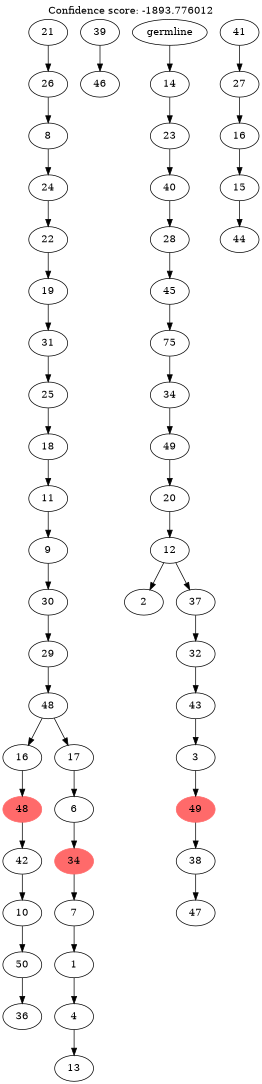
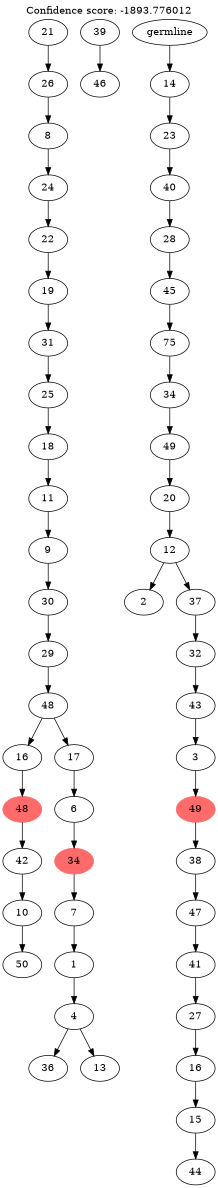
  digraph {
    label="Confidence score: -1893.776012"
    labelloc=t
    n1 [label=50]
    n2 [label=36]
    n3 [label=10]
    n4 [label=42]
    n5 [color=indianred1 label=48 style=filled]
    n6 [label=16]
    n7 [label=39]
    n8 [label=46]
    n9 [label=13]
    n10 [label=4]
    n11 [label=1]
    n12 [label=7]
    n13 [color=indianred1 label=34 style=filled]
    n14 [label=6]
    n15 [label=17]
    n16 [label=48]
    n17 [label=29]
    n18 [label=30]
    n19 [label=9]
    n20 [label=11]
    n21 [label=18]
    n22 [label=25]
    n23 [label=31]
    n24 [label=19]
    n25 [label=22]
    n26 [label=24]
    n27 [label=8]
    n28 [label=26]
    n29 [label=21]
    n30 [label=2]
    n31 [label=15]
    n32 [label=44]
    n33 [label=16]
    n34 [label=27]
    n35 [label=41]
    n36 [label=47]
    n37 [label=38]
    n38 [color=indianred1 label=49 style=filled]
    n39 [label=3]
    n40 [label=43]
    n41 [label=32]
    n42 [label=37]
    n43 [label=12]
    n44 [label=20]
    n45 [label=49]
    n46 [label=34]
    n47 [label=75]
    n48 [label=45]
    n49 [label=28]
    n50 [label=40]
    n51 [label=23]
    n52 [label=14]
    n53 [label=germline]
-   n1 -> n2
+   n10 -> n2
    n3 -> n1
    n4 -> n3
    n5 -> n4
    n6 -> n5
    n7 -> n8
    n10 -> n9
    n11 -> n10
    n12 -> n11
    n13 -> n12
    n14 -> n13
    n15 -> n14
    n16 -> n6
    n16 -> n15
    n17 -> n16
    n18 -> n17
    n19 -> n18
    n20 -> n19
    n21 -> n20
    n22 -> n21
    n23 -> n22
    n24 -> n23
    n25 -> n24
    n26 -> n25
    n27 -> n26
    n28 -> n27
    n29 -> n28
    n31 -> n32
    n33 -> n31
    n34 -> n33
    n35 -> n34
+   n36 -> n35
    n37 -> n36
    n38 -> n37
    n39 -> n38
    n40 -> n39
    n41 -> n40
    n42 -> n41
    n43 -> n30
    n43 -> n42
    n44 -> n43
    n45 -> n44
    n46 -> n45
    n47 -> n46
    n48 -> n47
    n49 -> n48
    n50 -> n49
    n51 -> n50
    n52 -> n51
    n53 -> n52
  }
